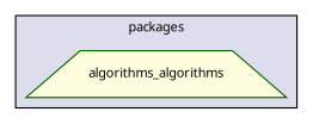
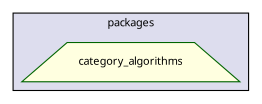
  digraph {
    compound=true
-   n1 [fillcolor=lightyellow fontname="FreeSans.ttf" fontsize=10 label=algorithms_algorithms pencolor=black shape=trapezium style=filled color=darkgreen]
+   n1 [fillcolor=lightyellow fontname="FreeSans.ttf" fontsize=10 label=category_algorithms pencolor=black shape=trapezium style=filled color=darkgreen]
    subgraph cluster_1 {
      bgcolor="#ddddee"
      fontname="FreeSans.ttf"
      fontsize=10
      label=packages
      pencolor=black
      n1
    }
  }
